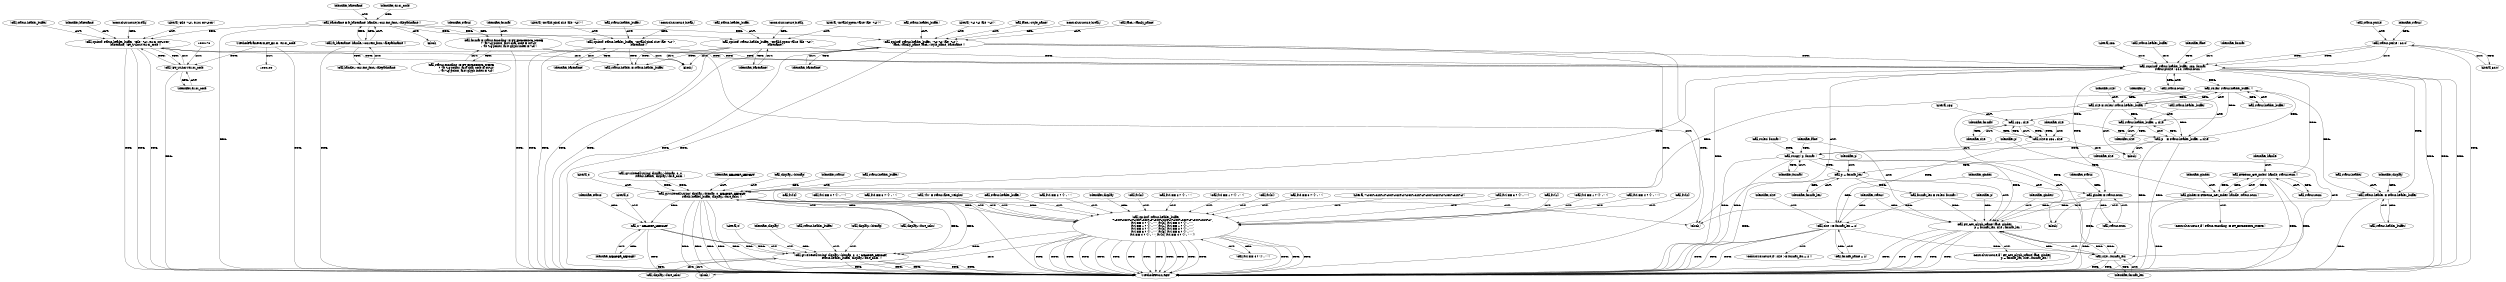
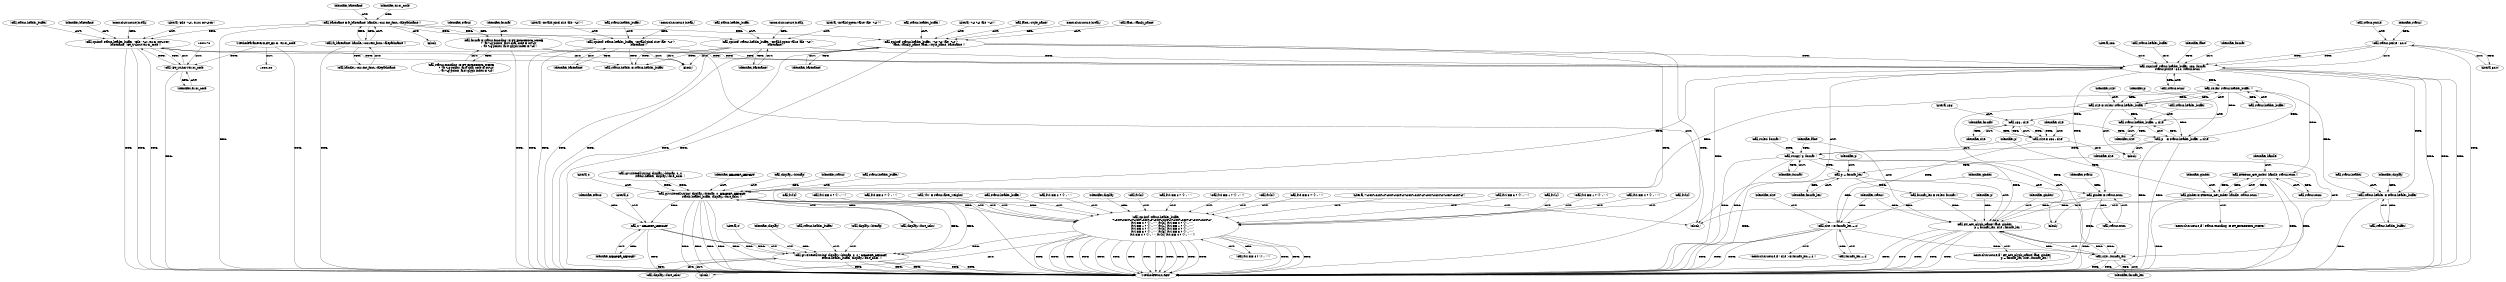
  digraph {
    n1 [label="(Call,snprintf( status.header_buffer, 256, format,\n              status.ptsize / 64.0, status.Num ))"]
    n2 [label="(Call,strlen( status.header_buffer ))"]
    n3 [label="(Call,status.header = status.header_buffer)"]
    n4 [label="(Call,grWriteCellString( display->bitmap, 0, HEADER_HEIGHT,\n                       status.header_buffer, display->fore_color ))"]
    n5 [label="(Call,gindex = status.Num)"]
    n6 [label="(Call,FTDemo_Get_Index( handle, status.Num ))"]
    n7 [label="(MethodReturn,RET)"]
    n8 [label="(Call,status.Num)"]
    n9 [label="(Block,)"]
    n10 [label="(Call,size = strlen( status.header_buffer ))"]
    n11 [label="(Call,status.header_buffer + size)"]
    n12 [label="(Call,status.header_buffer)"]
    n13 [label="(Call,status.header_buffer)"]
    n14 [label="(Call,sprintf( status.header_buffer,\n               \"%s0x%02X%s%s0x%02X%s%s0x%02X%s%s0x%02X%s%s0x%02X%s\",\n               fwi == 0 ? \"[\" : \" \", fw[0], fwi == 0 ? \"]\" : \" \",\n               fwi == 1 ? \"[\" : \" \", fw[1], fwi == 1 ? \"]\" : \" \",\n               fwi == 2 ? \"[\" : \" \", fw[2], fwi == 2 ? \"]\" : \" \",\n               fwi == 3 ? \"[\" : \" \", fw[3], fwi == 3 ? \"]\" : \" \",\n               fwi == 4 ? \"[\" : \" \", fw[4], fwi == 4 ? \"]\" : \" \" ))"]
    n15 [label="(Call,grWriteCellString( display->bitmap, 0, 2 * HEADER_HEIGHT,\n                         status.header_buffer, display->fore_color ))"]
    n16 [label="(Call,2 * HEADER_HEIGHT)"]
    n17 [label="(Call,display->fore_color)"]
    n18 [label="(Call,FT_Get_Glyph_Name( face, gindex,\n                                p + format_len, size - format_len ))"]
    n19 [label="(Block,)"]
    n20 [label="(Call,status.Num)"]
    n21 [label="(Call,gindex = FTDemo_Get_Index( handle, status.Num ))"]
    n22 [label="(Call,status.Num)"]
    n23 [label="(Call,sprintf( status.header_buffer, \"Invalid ppem value (file `%s')\",\n                  basename ))"]
    n24 [label="(Block,)"]
    n25 [label="(Identifier,basename)"]
    n26 [label="(Call,status.header = status.header_buffer)"]
    n27 [label="(Call,basename = ft_basename( handle->current_font->filepathname ))"]
    n28 [label="(Call,ft_basename( handle->current_font->filepathname ))"]
    n29 [label="(Call,sprintf( status.header_buffer, \"Invalid pixel size (file `%s')\",\n                  basename ))"]
    n30 [label="(Call,sprintf( status.header_buffer, \"File `%s': error 0x%04x\",\n                  basename, (FT_UShort)error_code ))"]
    n31 [label="(Call,sprintf( status.header_buffer, \"%s %s (file `%s')\",\n                  face->family_name, face->style_name, basename ))"]
    n32 [label="(Block,)"]
    n33 [label="(Call,handle->current_font->filepathname)"]
    n34 [label="(Identifier,basename)"]
    n35 [label="(Call,(FT_UShort)error_code)"]
    n36 [label="(Identifier,basename)"]
    n37 [label="(Identifier,error_code)"]
    n38 [label="(MethodParameterIn,FT_Error  error_code)"]
    1000100
    n40 [label="(Call,format = status.encoding != FT_ENCODING_NONE\n             ? \"at %g points, first char code = 0x%x\"\n             : \"at %g points, first glyph index = %d\")"]
    n41 [label="(Call,status.encoding != FT_ENCODING_NONE\n             ? \"at %g points, first char code = 0x%x\"\n             : \"at %g points, first glyph index = %d\")"]
    n42 [label="(Call,status.ptsize / 64.0)"]
    n43 [label="(Literal,64.0)"]
    n44 [label="(Call,p    = status.header_buffer + size)"]
    n45 [label="(Call,256 - size)"]
    n46 [label="(Block,)"]
    n47 [label="(Call,strcpy( p, format ))"]
    n48 [label="(Identifier,size)"]
    n49 [label="(Call,size = 256 - size)"]
    n50 [label="(Identifier,size)"]
    n51 [label="(Call,p + format_len)"]
    n52 [label="(Identifier,format)"]
    n53 [label="(Call,size - format_len)"]
    n54 [label="(ControlStructure,if ( FT_Get_Glyph_Name( face, gindex,\n                                p + format_len, size - format_len ) ))"]
    n55 [label="(Identifier,format_len)"]
    n56 [label="(Call,format_len = strlen( format ))"]
    n57 [label="(Identifier,format_len)"]
    n58 [label="(Call,size >= format_len + 2)"]
    n59 [label="(ControlStructure,if ( size >= format_len + 2 ))"]
-   n60 [label="(Call,format_name + 2)"]
+   n60 [label="(Call,format_len + 2)"]
    n61 [label="(Block,)"]
    n62 [label="(Call,fwi == 4 ? \"]\" : \" \")"]
    n63 [label="(Call,display->fore_color)"]
    n64 [label="(Identifier,HEADER_HEIGHT)"]
    n65 [label="(ControlStructure,if ( status.encoding != FT_ENCODING_NONE ))"]
    n66 [label="(Call,fwi == 1 ? \"]\" : \" \")"]
    n67 [label="(Identifier,basename)"]
    n68 [label="(Literal,\"%s %s (file `%s')\")"]
    n69 [label="(Call,face->style_name)"]
    n70 [label="(Literal,\"Invalid ppem value (file `%s')\")"]
    n71 [label="(Call,status.header_buffer)"]
    n72 [label="(Call,fwi == 4 ? \"[\" : \" \")"]
    n73 [label="(Literal,0)"]
    n74 [label="(Literal,\"File `%s': error 0x%04x\")"]
    n75 [label="(Identifier,size)"]
    n76 [label="(Literal,0)"]
    n77 [label="(Call,strlen( format ))"]
    n78 [label="(Identifier,face)"]
    n79 [label="(Call,grWriteCellString( display->bitmap, 0, 0,\n                       status.header, display->fore_color ))"]
    n80 [label="(Literal,2)"]
    n81 [label="(Identifier,p)"]
    n82 [label="(Literal,\"Invalid pixel size (file `%s')\")"]
    n83 [label="(Identifier,HEADER_HEIGHT)"]
    n84 [label="(Identifier,gindex)"]
    n85 [label="(Call,fw[2])"]
    n86 [label="(Call,fw[4])"]
    n87 [label="(Literal,256)"]
    n88 [label="(Identifier,status)"]
    n89 [label="(Identifier,p)"]
    n90 [label="(Call,status.header_buffer)"]
    n91 [label="(Call,fwi == 0 ? \"[\" : \" \")"]
    n92 [label="(Call,fwi == 3 ? \"[\" : \" \")"]
    n93 [label="(Call,status.header_buffer)"]
    n94 [label="(Identifier,p)"]
    n95 [label="(Call,*fw  = status.filter_weights)"]
    n96 [label="(Call,status.header_buffer)"]
    n97 [label="(Identifier,size)"]
    n98 [label="(Call,status.ptsize)"]
    n99 [label="(Call,status.header_buffer)"]
    n100 [label="(Call,fwi == 2 ? \"[\" : \" \")"]
    n101 [label="(Identifier,display)"]
    n102 [label="(Identifier,basename)"]
    n103 [label="(ControlStructure,break;)"]
    n104 [label="(Call,status.header_buffer)"]
    n105 [label="(Call,status.header)"]
    n106 [label="(Identifier,display)"]
    n107 [label="(Identifier,size)"]
    n108 [label="(Identifier,gindex)"]
    n109 [label="(Call,display->bitmap)"]
    n110 [label="(Literal,256)"]
    n111 [label="(Identifier,face)"]
    n112 [label="(Identifier,status)"]
    n113 [label="(Call,fw[3])"]
    n114 [label="(Identifier,gindex)"]
    n115 [label="(Identifier,status)"]
    n116 [label="(ControlStructure,break;)"]
    n117 [label="(ControlStructure,break;)"]
    n118 [label="(Identifier,p)"]
    n119 [label="(Identifier,status)"]
    n120 [label="(Identifier,display)"]
    n121 [label="(Identifier,error_code)"]
    n122 [label="(ControlStructure,break;)"]
    n123 [label="(Call,fwi == 2 ? \"]\" : \" \")"]
    n124 [label="(Call,fwi == 1 ? \"[\" : \" \")"]
    n125 [label="(Call,face->family_name)"]
    n126 [label="(Identifier,size)"]
    n127 [label="(Identifier,handle)"]
    n128 [label="(Call,status.header_buffer)"]
    n129 [label="(Identifier,status)"]
    n130 [label="(Identifier,format)"]
    n131 [label="(Identifier,status)"]
    n132 [label="(Call,status.header_buffer)"]
    n133 [label="(Identifier,format)"]
    n134 [label="(Call,status.header_buffer)"]
    n135 [label="(Call,fw[0])"]
    n136 [label="(Call,fwi == 0 ? \"]\" : \" \")"]
    n137 [label="(Literal,\"%s0x%02X%s%s0x%02X%s%s0x%02X%s%s0x%02X%s%s0x%02X%s\")"]
    n138 [label="(Call,fwi == 3 ? \"]\" : \" \")"]
    n139 [label="(Identifier,format)"]
    n140 [label="(Call,display->bitmap)"]
    n141 [label="(Call,fw[1])"]
    1000178
    n1 -> n2 [label="DDG: "]
    n1 -> n3 [label="DDG: "]
    n1 -> n4 [label="DDG: "]
    n1 -> n5 [label="DDG: "]
    n1 -> n6 [label="DDG: "]
    n1 -> n7 [label="DDG: "]
    n1 -> n7 [label="DDG: "]
    n1 -> n7 [label="DDG: "]
    n1 -> n7 [label="DDG: "]
    n1 -> n8 [label="CFG: "]
    n1 -> n9 [label="AST: "]
    n2 -> n3 [label="DDG: "]
    n2 -> n4 [label="DDG: "]
    n2 -> n10 [label="AST: "]
    n2 -> n10 [label="DDG: "]
    n2 -> n11 [label="DDG: "]
    n2 -> n12 [label="CFG: "]
    n3 -> n7 [label="DDG: "]
    n3 -> n9 [label="AST: "]
    n3 -> n13 [label="CFG: "]
    n4 -> n7 [label="DDG: "]
    n4 -> n7 [label="DDG: "]
    n4 -> n7 [label="DDG: "]
    n4 -> n7 [label="DDG: "]
    n4 -> n7 [label="DDG: "]
    n4 -> n9 [label="AST: "]
    n4 -> n14 [label="DDG: "]
    n4 -> n15 [label="DDG: "]
    n4 -> n15 [label="DDG: "]
    n4 -> n16 [label="DDG: "]
    n4 -> n17 [label="CFG: "]
    n5 -> n7 [label="DDG: "]
    n5 -> n18 [label="DDG: "]
    n5 -> n19 [label="AST: "]
    n5 -> n20 [label="CFG: "]
    n6 -> n7 [label="DDG: "]
    n6 -> n7 [label="DDG: "]
    n6 -> n21 [label="AST: "]
    n6 -> n21 [label="DDG: "]
    n6 -> n21 [label="DDG: "]
    n6 -> n22 [label="CFG: "]
    n8 -> n1 [label="AST: "]
    n10 -> n2 [label="CFG: "]
    n10 -> n7 [label="DDG: "]
    n10 -> n11 [label="DDG: "]
    n10 -> n44 [label="DDG: "]
    n10 -> n45 [label="DDG: "]
    n10 -> n46 [label="AST: "]
    n11 -> n44 [label="AST: "]
    n11 -> n48 [label="CFG: "]
    n12 -> n2 [label="AST: "]
    n13 -> n3 [label="AST: "]
    n14 -> n7 [label="DDG: "]
    n14 -> n7 [label="DDG: "]
    n14 -> n7 [label="DDG: "]
    n14 -> n7 [label="DDG: "]
    n14 -> n7 [label="DDG: "]
    n14 -> n7 [label="DDG: "]
    n14 -> n7 [label="DDG: "]
    n14 -> n7 [label="DDG: "]
    n14 -> n7 [label="DDG: "]
    n14 -> n7 [label="DDG: "]
    n14 -> n7 [label="DDG: "]
    n14 -> n7 [label="DDG: "]
    n14 -> n7 [label="DDG: "]
    n14 -> n7 [label="DDG: "]
    n14 -> n7 [label="DDG: "]
    n14 -> n7 [label="DDG: "]
    n14 -> n15 [label="DDG: "]
    n14 -> n61 [label="AST: "]
    n14 -> n62 [label="CFG: "]
    n15 -> n7 [label="DDG: "]
    n15 -> n7 [label="DDG: "]
    n15 -> n7 [label="DDG: "]
    n15 -> n7 [label="DDG: "]
    n15 -> n7 [label="DDG: "]
    n15 -> n61 [label="AST: "]
    n15 -> n63 [label="CFG: "]
    n16 -> n7 [label="DDG: "]
    n16 -> n15 [label="AST: "]
    n16 -> n15 [label="DDG: "]
    n16 -> n15 [label="DDG: "]
    n16 -> n64 [label="CFG: "]
    n17 -> n4 [label="AST: "]
    n18 -> n7 [label="DDG: "]
    n18 -> n7 [label="DDG: "]
    n18 -> n7 [label="DDG: "]
    n18 -> n7 [label="DDG: "]
    n18 -> n7 [label="DDG: "]
    n18 -> n53 [label="CFG: "]
    n18 -> n54 [label="AST: "]
    n20 -> n5 [label="AST: "]
    n21 -> n6 [label="CFG: "]
    n21 -> n7 [label="DDG: "]
    n21 -> n18 [label="DDG: "]
    n21 -> n65 [label="AST: "]
    n22 -> n6 [label="AST: "]
    n23 -> n1 [label="DDG: "]
    n23 -> n7 [label="DDG: "]
    n23 -> n7 [label="DDG: "]
    n23 -> n24 [label="AST: "]
    n23 -> n25 [label="CFG: "]
    n23 -> n26 [label="DDG: "]
    n25 -> n23 [label="AST: "]
    n27 -> n7 [label="DDG: "]
    n27 -> n23 [label="DDG: "]
    n27 -> n28 [label="CFG: "]
    n27 -> n29 [label="DDG: "]
    n27 -> n30 [label="DDG: "]
    n27 -> n31 [label="DDG: "]
    n27 -> n32 [label="AST: "]
    n28 -> n7 [label="DDG: "]
    n28 -> n27 [label="AST: "]
    n28 -> n27 [label="DDG: "]
    n28 -> n33 [label="CFG: "]
    n29 -> n1 [label="DDG: "]
    n29 -> n7 [label="DDG: "]
    n29 -> n7 [label="DDG: "]
    n29 -> n24 [label="AST: "]
    n29 -> n26 [label="DDG: "]
    n29 -> n34 [label="CFG: "]
    n30 -> n1 [label="DDG: "]
    n30 -> n7 [label="DDG: "]
    n30 -> n7 [label="DDG: "]
    n30 -> n7 [label="DDG: "]
    n30 -> n24 [label="AST: "]
    n30 -> n26 [label="DDG: "]
    n30 -> n35 [label="CFG: "]
    n31 -> n1 [label="DDG: "]
    n31 -> n7 [label="DDG: "]
    n31 -> n7 [label="DDG: "]
    n31 -> n7 [label="DDG: "]
    n31 -> n7 [label="DDG: "]
    n31 -> n24 [label="AST: "]
    n31 -> n26 [label="DDG: "]
    n31 -> n36 [label="CFG: "]
    n33 -> n28 [label="AST: "]
    n34 -> n29 [label="AST: "]
    n35 -> n7 [label="DDG: "]
    n35 -> n30 [label="AST: "]
    n35 -> n30 [label="DDG: "]
    n35 -> n37 [label="CFG: "]
    n36 -> n31 [label="AST: "]
    n37 -> n35 [label="AST: "]
    n38 -> n7 [label="DDG: "]
    n38 -> n35 [label="DDG: "]
    n38 -> 1000100 [label="AST: "]
    n40 -> n1 [label="DDG: "]
    n40 -> n7 [label="DDG: "]
    n40 -> n9 [label="AST: "]
    n40 -> n41 [label="CFG: "]
    n41 -> n40 [label="AST: "]
    n42 -> n1 [label="AST: "]
    n42 -> n1 [label="DDG: "]
    n42 -> n1 [label="DDG: "]
    n42 -> n7 [label="DDG: "]
    n42 -> n43 [label="CFG: "]
    n43 -> n42 [label="AST: "]
    n44 -> n2 [label="DDG: "]
    n44 -> n7 [label="DDG: "]
    n44 -> n7 [label="DDG: "]
    n44 -> n11 [label="CFG: "]
    n44 -> n46 [label="AST: "]
    n44 -> n47 [label="DDG: "]
    n45 -> n49 [label="AST: "]
    n45 -> n49 [label="DDG: "]
    n45 -> n49 [label="DDG: "]
    n45 -> n50 [label="CFG: "]
    n47 -> n7 [label="DDG: "]
    n47 -> n7 [label="DDG: "]
    n47 -> n18 [label="DDG: "]
    n47 -> n19 [label="AST: "]
    n47 -> n51 [label="DDG: "]
    n47 -> n52 [label="CFG: "]
    n48 -> n11 [label="AST: "]
    n49 -> n45 [label="CFG: "]
    n49 -> n46 [label="AST: "]
    n49 -> n58 [label="DDG: "]
    n50 -> n45 [label="AST: "]
    n51 -> n7 [label="DDG: "]
    n51 -> n18 [label="AST: "]
    n51 -> n55 [label="CFG: "]
    n51 -> n56 [label="DDG: "]
    n52 -> n47 [label="AST: "]
    n53 -> n7 [label="DDG: "]
    n53 -> n7 [label="DDG: "]
    n53 -> n18 [label="AST: "]
    n53 -> n18 [label="DDG: "]
    n53 -> n18 [label="DDG: "]
    n53 -> n57 [label="CFG: "]
    n55 -> n51 [label="AST: "]
    n56 -> n18 [label="DDG: "]
    n56 -> n53 [label="DDG: "]
    n56 -> n58 [label="DDG: "]
    n57 -> n53 [label="AST: "]
    n58 -> n7 [label="DDG: "]
    n58 -> n7 [label="DDG: "]
    n58 -> n7 [label="DDG: "]
    n58 -> n53 [label="DDG: "]
    n58 -> n59 [label="AST: "]
    n58 -> n60 [label="CFG: "]
    n60 -> n58 [label="AST: "]
    n62 -> n14 [label="AST: "]
    n63 -> n15 [label="AST: "]
    n64 -> n16 [label="AST: "]
    n66 -> n14 [label="AST: "]
    n67 -> n27 [label="AST: "]
    n68 -> n31 [label="AST: "]
    n69 -> n31 [label="AST: "]
    n70 -> n23 [label="AST: "]
    n71 -> n4 [label="AST: "]
    n72 -> n14 [label="AST: "]
    n73 -> n4 [label="AST: "]
    n74 -> n30 [label="AST: "]
    n75 -> n44 [label="CFG: "]
    n75 -> n49 [label="AST: "]
    n76 -> n15 [label="AST: "]
    n77 -> n47 [label="DDG: "]
    n78 -> n18 [label="AST: "]
    n78 -> n47 [label="CFG: "]
    n79 -> n4 [label="DDG: "]
    n79 -> n4 [label="DDG: "]
    n80 -> n16 [label="AST: "]
    n81 -> n10 [label="CFG: "]
    n81 -> n44 [label="AST: "]
    n82 -> n29 [label="AST: "]
    n83 -> n4 [label="AST: "]
    n84 -> n18 [label="AST: "]
    n85 -> n14 [label="AST: "]
    n86 -> n14 [label="AST: "]
    n87 -> n1 [label="AST: "]
    n88 -> n18 [label="CFG: "]
    n88 -> n58 [label="CFG: "]
    n89 -> n21 [label="CFG: "]
    n89 -> n47 [label="AST: "]
    n90 -> n23 [label="AST: "]
    n91 -> n14 [label="AST: "]
    n92 -> n14 [label="AST: "]
    n93 -> n30 [label="AST: "]
    n94 -> n18 [label="CFG: "]
    n95 -> n14 [label="DDG: "]
    n96 -> n29 [label="AST: "]
    n97 -> n58 [label="AST: "]
    n98 -> n42 [label="AST: "]
    n99 -> n14 [label="AST: "]
    n100 -> n14 [label="AST: "]
    n101 -> n15 [label="CFG: "]
    n102 -> n30 [label="AST: "]
    n103 -> n30 [label="CFG: "]
    n104 -> n1 [label="AST: "]
    n105 -> n3 [label="AST: "]
    n106 -> n14 [label="CFG: "]
    n107 -> n51 [label="CFG: "]
    n107 -> n53 [label="AST: "]
    n108 -> n5 [label="AST: "]
    n108 -> n58 [label="CFG: "]
    n109 -> n4 [label="AST: "]
    n110 -> n45 [label="AST: "]
    n111 -> n1 [label="CFG: "]
    n112 -> n42 [label="CFG: "]
    n113 -> n14 [label="AST: "]
    n114 -> n21 [label="AST: "]
    n115 -> n5 [label="CFG: "]
    n116 -> n23 [label="CFG: "]
    n117 -> n29 [label="CFG: "]
    n118 -> n51 [label="AST: "]
    n119 -> n16 [label="CFG: "]
    n120 -> n3 [label="CFG: "]
    n121 -> n27 [label="CFG: "]
    n122 -> n31 [label="CFG: "]
    n123 -> n14 [label="AST: "]
    n124 -> n14 [label="AST: "]
    n125 -> n31 [label="AST: "]
    n126 -> n10 [label="AST: "]
    n127 -> n6 [label="AST: "]
    n128 -> n15 [label="AST: "]
    n129 -> n40 [label="CFG: "]
    n130 -> n1 [label="AST: "]
    n131 -> n4 [label="CFG: "]
    n132 -> n31 [label="AST: "]
    n133 -> n49 [label="CFG: "]
    n134 -> n11 [label="AST: "]
    n135 -> n14 [label="AST: "]
    n136 -> n14 [label="AST: "]
    n137 -> n14 [label="AST: "]
    n138 -> n14 [label="AST: "]
    n139 -> n40 [label="AST: "]
    n140 -> n15 [label="AST: "]
    n141 -> n14 [label="AST: "]
    1000178 -> n35 [label="AST: "]
  }
